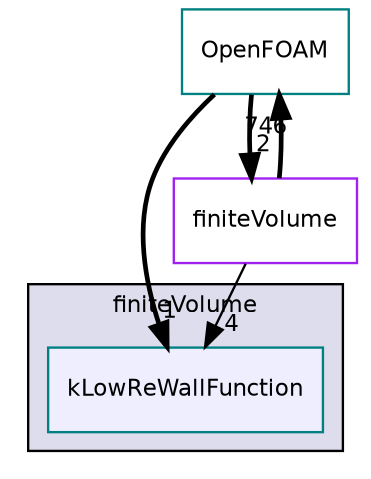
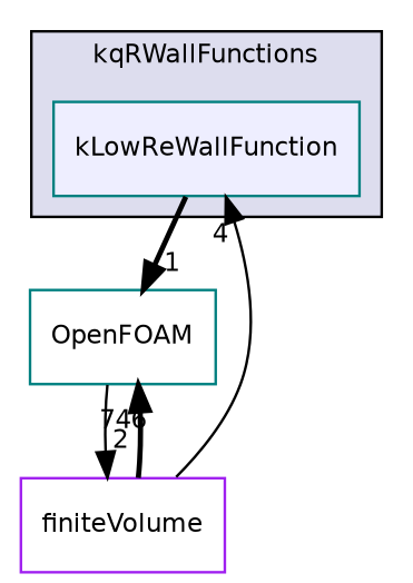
  digraph {
    compound=true
    node [color=teal fontname=Helvetica fontsize=10 shape=box]
    edge [labeldistance=1.5 labelfontname=Helvetica labelfontsize=10 style=bold]
    n1 [fillcolor="#eeeeff" label=kLowReWallFunction pencolor=black style=filled]
    n2 [label=OpenFOAM]
    n3 [color=purple label=finiteVolume]
    subgraph cluster_1 {
      bgcolor="#ddddee"
      fontname=Helvetica
      fontsize=10
-     label=finiteVolume
+     label=kqRWallFunctions
      pencolor=black
      n1
    }
-   n2 -> n1 [headlabel=1]
-   n2 -> n3 [headlabel=2]
+   n1 -> n2 [headlabel=1]
+   n2 -> n3 [headlabel=2 style=solid]
    n3 -> n1 [headlabel=4 style=solid]
    n3 -> n2 [headlabel=746]
  }
